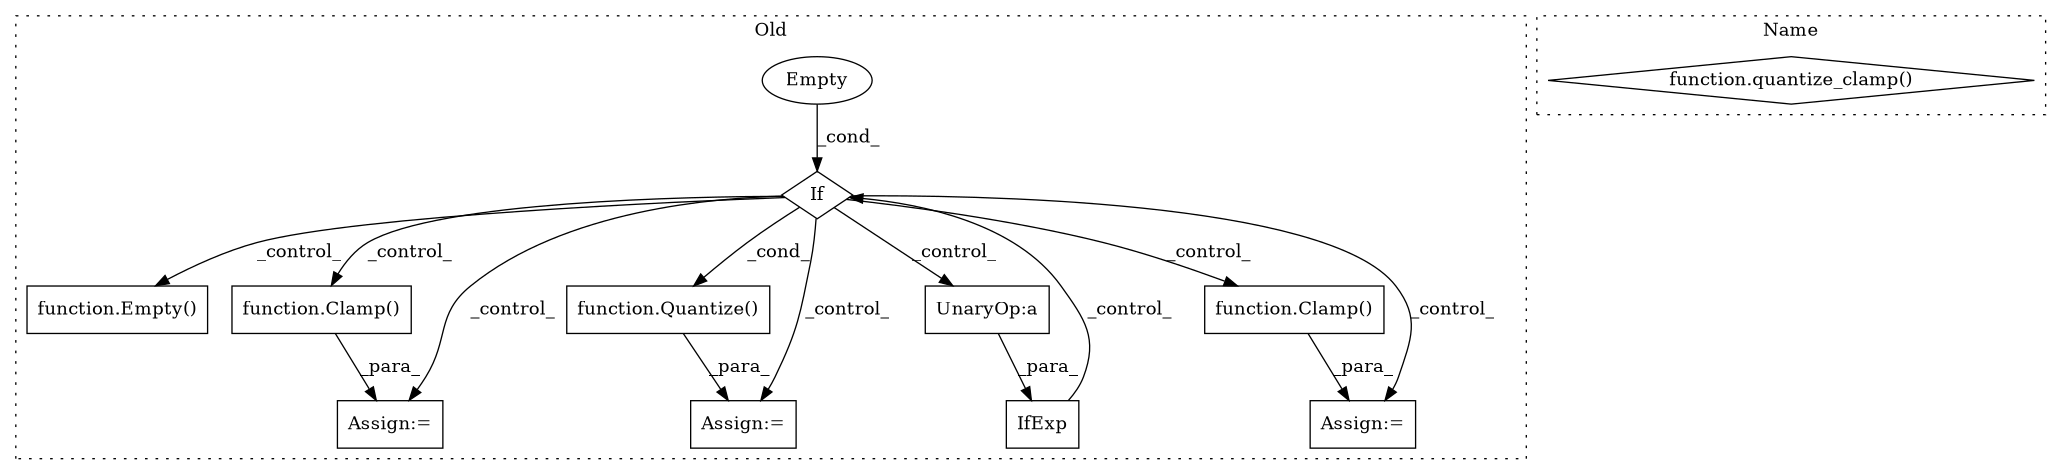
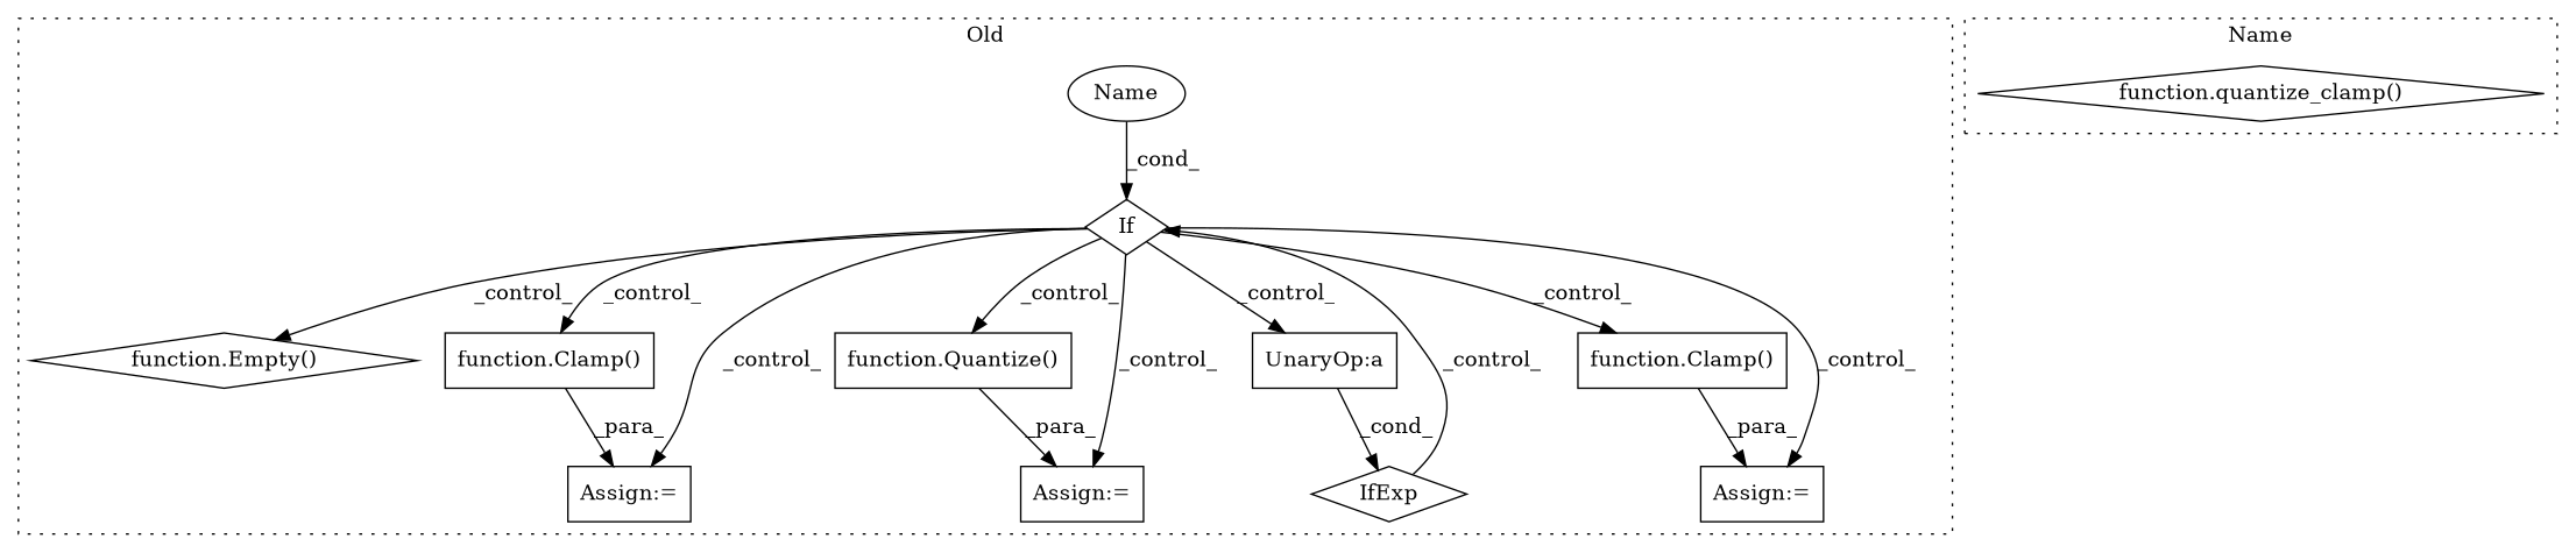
  digraph {
    node [a=75 l=3 shape=box]
-   n1 [l=7 label="function.Empty()" s=8749]
+   n1 [l=7 label="function.Empty()" s=8749 shape=diamond]
    n2 [a=96 l="3,14" label=If s="8259,8274" shape=diamond]
    n3 [l=52 label="function.Clamp()" s=8470]
    n4 [a=61 l=8 label="UnaryOp:a" s=8413]
    n5 [l=30 label="function.Clamp()" s=8823]
-   n6 [a=51 l="4,6" label=IfExp s="8409,8421"]
+   n6 [a=51 l="4,6" label=IfExp s="8409,8421" shape=diamond]
    n7 [l=66 label="function.Quantize()" s=8304]
-   n8 [a=87 l=12 label=Empty s=8262 shape=ellipse]
+   n8 [a=87 l=12 label=Name s=8262 shape=ellipse]
    n9 [a=68 label="Assign:=" s=8301]
    n10 [a=68 label="Assign:=" s=8467]
    n11 [a=68 label="Assign:=" s=8820]
    n12 [l="15,1" label="function.quantize_clamp()" s="10059,10092" shape=diamond]
    subgraph cluster_1 {
      label=Old
      style=dotted
      n1
      n2
      n3
      n4
      n5
      n6
      n7
      n8
      n9
      n10
      n11
    }
    subgraph cluster_2 {
      label=Name
      style=dotted
      n12
    }
    n2 -> n1 [label=_control_]
    n2 -> n3 [label=_control_]
    n2 -> n4 [label=_control_]
    n2 -> n5 [label=_control_]
-   n2 -> n7 [label=_cond_]
+   n2 -> n7 [label=_control_]
    n2 -> n9 [label=_control_]
    n2 -> n10 [label=_control_]
    n2 -> n11 [label=_control_]
    n3 -> n10 [label=_para_]
-   n4 -> n6 [label=_para_]
+   n4 -> n6 [label=_cond_]
    n5 -> n11 [label=_para_]
    n6 -> n2 [label=_control_]
    n7 -> n9 [label=_para_]
    n8 -> n2 [label=_cond_]
  }
